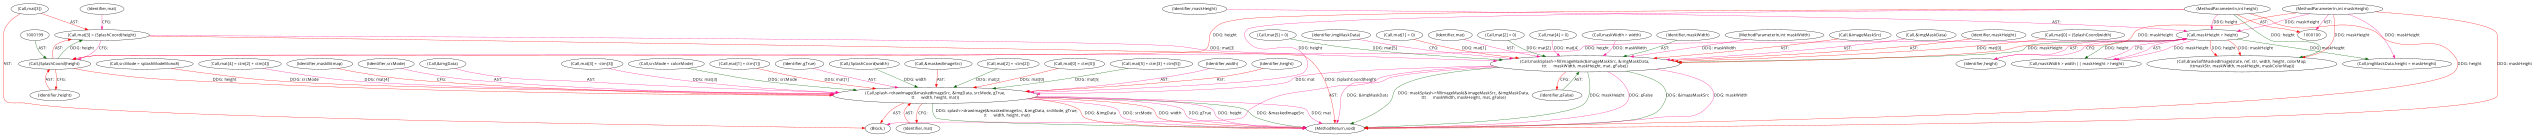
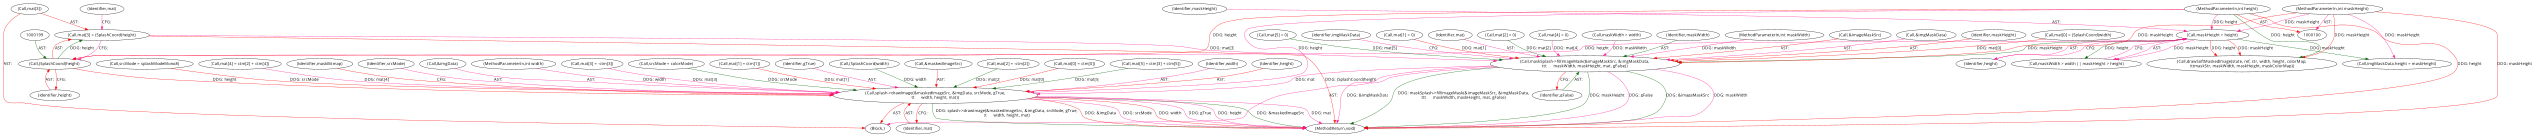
  digraph {
    fontname="Open Sans"
    node [fontname="Open Sans"]
    edge [color=deeppink fontname="Open Sans"]
    n1 [label="(Call,mat[3] = (SplashCoord)height)"]
    n2 [label="(Call,(SplashCoord)height)"]
    n3 [label="(Call,maskSplash->fillImageMask(&imageMaskSrc, &imgMaskData,\n\t\t\t      maskWidth, maskHeight, mat, gFalse))"]
    n4 [label="(MethodReturn,void)"]
    n5 [label="(Call,splash->drawImage(&maskedImageSrc, &imgData, srcMode, gTrue,\n\t\t      width, height, mat))"]
    n6 [label="(Identifier,height)"]
    n7 [label="(Block,)"]
    n8 [label="(Identifier,gFalse)"]
    n9 [label="(Identifier,mat)"]
    n10 [label="(Call,maskHeight > height)"]
    n11 [label="(Call,drawSoftMaskedImage(state, ref, str, width, height, colorMap,\n\t\t\tmaskStr, maskWidth, maskHeight, maskColorMap))"]
    n12 [label="(Call,maskWidth > width || maskHeight > height)"]
    n13 [label="(Call,imgMaskData.height = maskHeight)"]
    n14 [label="(Identifier,height)"]
    n15 [label="(MethodParameterIn,int maskHeight)"]
    1000100
    n17 [label="(MethodParameterIn,int height)"]
    n18 [label="(Call,mat[3])"]
    n19 [label="(Call,&maskedImageSrc)"]
    n20 [label="(Call,mat[2] = -ctm[2])"]
    n21 [label="(Call,mat[0] = ctm[0])"]
    n22 [label="(Call,mat[5] = ctm[3] + ctm[5])"]
    n23 [label="(Identifier,width)"]
    n24 [label="(Identifier,height)"]
    n25 [label="(MethodParameterIn,int maskWidth)"]
    n26 [label="(Call,&imageMaskSrc)"]
    n27 [label="(Identifier,maskHeight)"]
    n28 [label="(Identifier,mat)"]
    n29 [label="(Call,&imgMaskData)"]
    n30 [label="(Call,srcMode = splashModeMono8)"]
    n31 [label="(Call,mat[4] = ctm[2] + ctm[4])"]
    n32 [label="(Identifier,maskHeight)"]
    n33 [label="(Call,mat[0] = (SplashCoord)width)"]
    n34 [label="(Call,mat[5] = 0)"]
    n35 [label="(Identifier,maskBitmap)"]
    n36 [label="(Identifier,srcMode)"]
    n37 [label="(Identifier,imgMaskData)"]
    n38 [label="(Call,&imgData)"]
    n39 [label="(Call,mat[1] = 0)"]
+   n40 [label="(MethodParameterIn,int width)"]
    n41 [label="(Identifier,mat)"]
    n42 [label="(Call,mat[2] = 0)"]
    n43 [label="(Call,mat[4] = 0)"]
    n44 [label="(Call,maskWidth > width)"]
    n45 [label="(Call,mat[3] = -ctm[3])"]
    n46 [label="(Call,srcMode = colorMode)"]
    n47 [label="(Identifier,maskWidth)"]
    n48 [label="(Call,mat[1] = ctm[1])"]
    n49 [label="(Identifier,gTrue)"]
    n50 [label="(Call,(SplashCoord)width)"]
    1000199
    n1 -> n2 [label="CFG: "]
    n1 -> n3 [label="DDG: mat[3]"]
    n1 -> n4 [color=red label="DDG: (SplashCoord)height"]
    n2 -> n1 [color=red label="AST: "]
    n2 -> n1 [color=darkgreen label="DDG: height"]
    n2 -> n5 [color=red label="DDG: height"]
    n2 -> n6 [color=red label="CFG: "]
    n3 -> n4 [color=darkgreen label="DDG: &imageMaskSrc"]
    n3 -> n4 [label="DDG: maskWidth"]
    n3 -> n4 [label="DDG: &imgMaskData"]
    n3 -> n4 [color=darkgreen label="DDG: maskSplash->fillImageMask(&imageMaskSrc, &imgMaskData,\n\t\t\t      maskWidth, maskHeight, mat, gFalse)"]
    n3 -> n4 [color=darkgreen label="DDG: maskHeight"]
    n3 -> n4 [label="DDG: gFalse"]
    n3 -> n5 [label="DDG: mat"]
    n3 -> n7 [label="AST: "]
    n3 -> n8 [color=red label="CFG: "]
    n5 -> n4 [color=darkgreen label="DDG: &maskedImageSrc"]
    n5 -> n4 [label="DDG: mat"]
    n5 -> n4 [color=darkgreen label="DDG: splash->drawImage(&maskedImageSrc, &imgData, srcMode, gTrue,\n\t\t      width, height, mat)"]
    n5 -> n4 [color=red label="DDG: &imgData"]
    n5 -> n4 [label="DDG: srcMode"]
    n5 -> n4 [color=red label="DDG: width"]
    n5 -> n4 [label="DDG: gTrue"]
    n5 -> n4 [label="DDG: height"]
    n5 -> n7 [color=red label="AST: "]
    n5 -> n9 [color=red label="CFG: "]
    n6 -> n2 [color=red label="AST: "]
    n8 -> n3 [color=darkgreen label="AST: "]
    n9 -> n5 [color=red label="AST: "]
    n10 -> n2 [label="DDG: height"]
    n10 -> n3 [color=darkgreen label="DDG: maskHeight"]
    n10 -> n11 [color=red label="DDG: height"]
    n10 -> n11 [color=red label="DDG: maskHeight"]
    n10 -> n12 [label="AST: "]
    n10 -> n12 [label="DDG: maskHeight"]
    n10 -> n12 [color=darkgreen label="DDG: height"]
    n10 -> n13 [color=darkgreen label="DDG: maskHeight"]
    n10 -> n14 [label="CFG: "]
    n12 -> n10 [label="CFG: "]
    n14 -> n10 [label="AST: "]
    n15 -> n3 [color=red label="DDG: maskHeight"]
    n15 -> n4 [color=red label="DDG: maskHeight"]
    n15 -> n10 [label="DDG: maskHeight"]
    n15 -> n11 [color=red label="DDG: maskHeight"]
    n15 -> n13 [label="DDG: maskHeight"]
    n15 -> 1000100 [label="AST: "]
    n17 -> n2 [color=red label="DDG: height"]
    n17 -> n4 [color=red label="DDG: height"]
    n17 -> n5 [label="DDG: height"]
    n17 -> n10 [label="DDG: height"]
    n17 -> n11 [color=darkgreen label="DDG: height"]
    n17 -> 1000100 [color=red label="AST: "]
    n18 -> n1 [color=red label="AST: "]
    n18 -> n7 [color=red label="AST: "]
    n19 -> n5 [color=red label="AST: "]
    n20 -> n5 [color=darkgreen label="DDG: mat[2]"]
    n21 -> n5 [color=red label="DDG: mat[0]"]
    n22 -> n5 [color=darkgreen label="DDG: mat[5]"]
    n23 -> n5 [label="AST: "]
    n24 -> n5 [color=red label="AST: "]
    n25 -> n3 [label="DDG: maskWidth"]
    n26 -> n3 [color=red label="AST: "]
    n27 -> n10 [label="AST: "]
    n28 -> n1 [label="CFG: "]
    n29 -> n3 [label="AST: "]
    n30 -> n5 [color=red label="DDG: srcMode"]
    n31 -> n5 [label="DDG: mat[4]"]
    n32 -> n3 [color=red label="AST: "]
    n33 -> n3 [color=red label="DDG: mat[0]"]
    n34 -> n3 [color=darkgreen label="DDG: mat[5]"]
    n35 -> n5 [color=red label="CFG: "]
    n36 -> n5 [label="AST: "]
    n37 -> n3 [label="CFG: "]
    n38 -> n5 [label="AST: "]
    n39 -> n3 [color=red label="DDG: mat[1]"]
+   n40 -> n5 [label="DDG: width"]
    n41 -> n3 [label="AST: "]
    n42 -> n3 [color=darkgreen label="DDG: mat[2]"]
    n43 -> n3 [label="DDG: mat[4]"]
    n44 -> n3 [label="DDG: maskWidth"]
    n45 -> n5 [label="DDG: mat[3]"]
    n46 -> n5 [color=darkgreen label="DDG: srcMode"]
    n47 -> n3 [color=darkgreen label="AST: "]
    n48 -> n5 [color=red label="DDG: mat[1]"]
    n49 -> n5 [label="AST: "]
    n50 -> n5 [color=darkgreen label="DDG: width"]
    1000199 -> n2 [color=darkgreen label="AST: "]
  }
